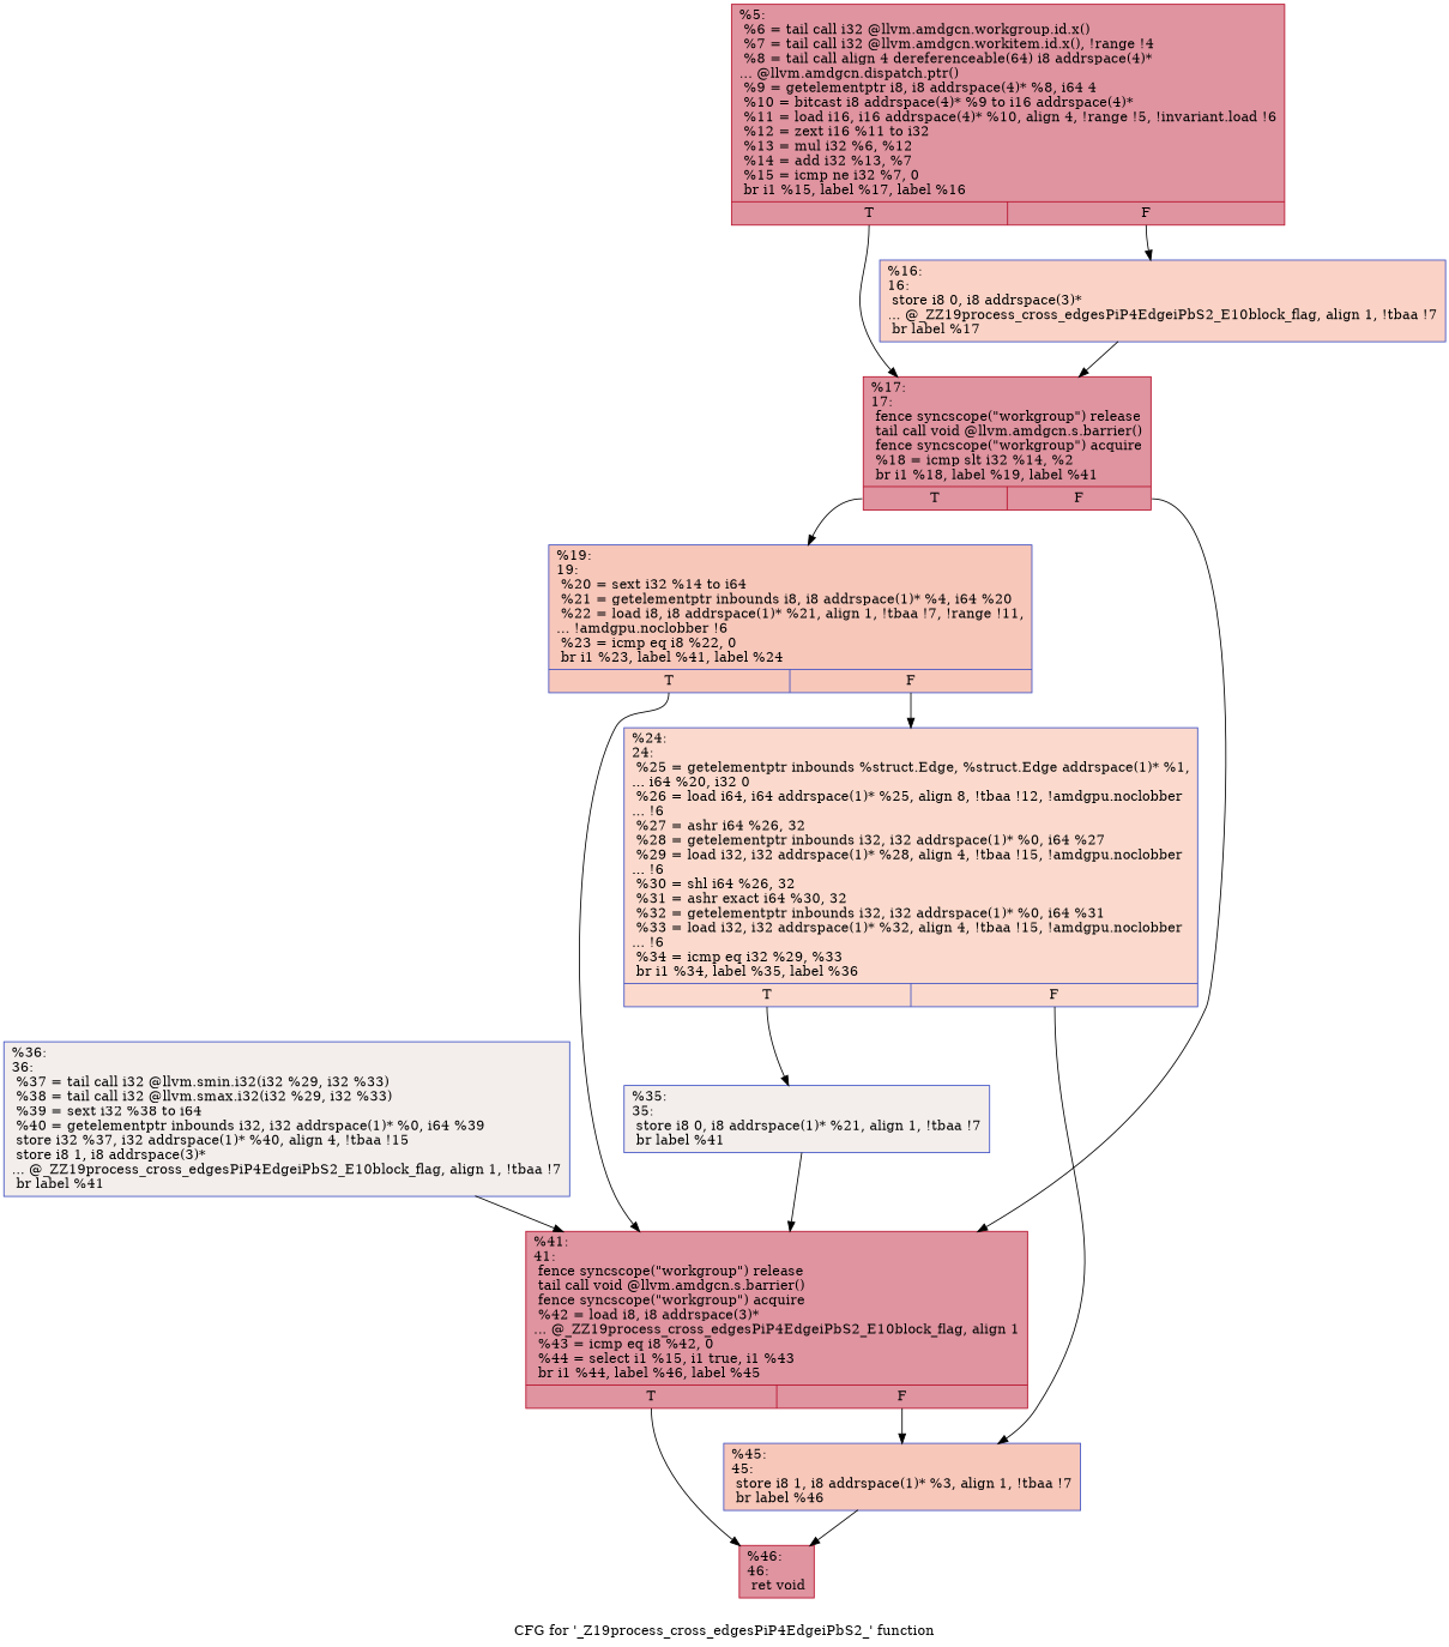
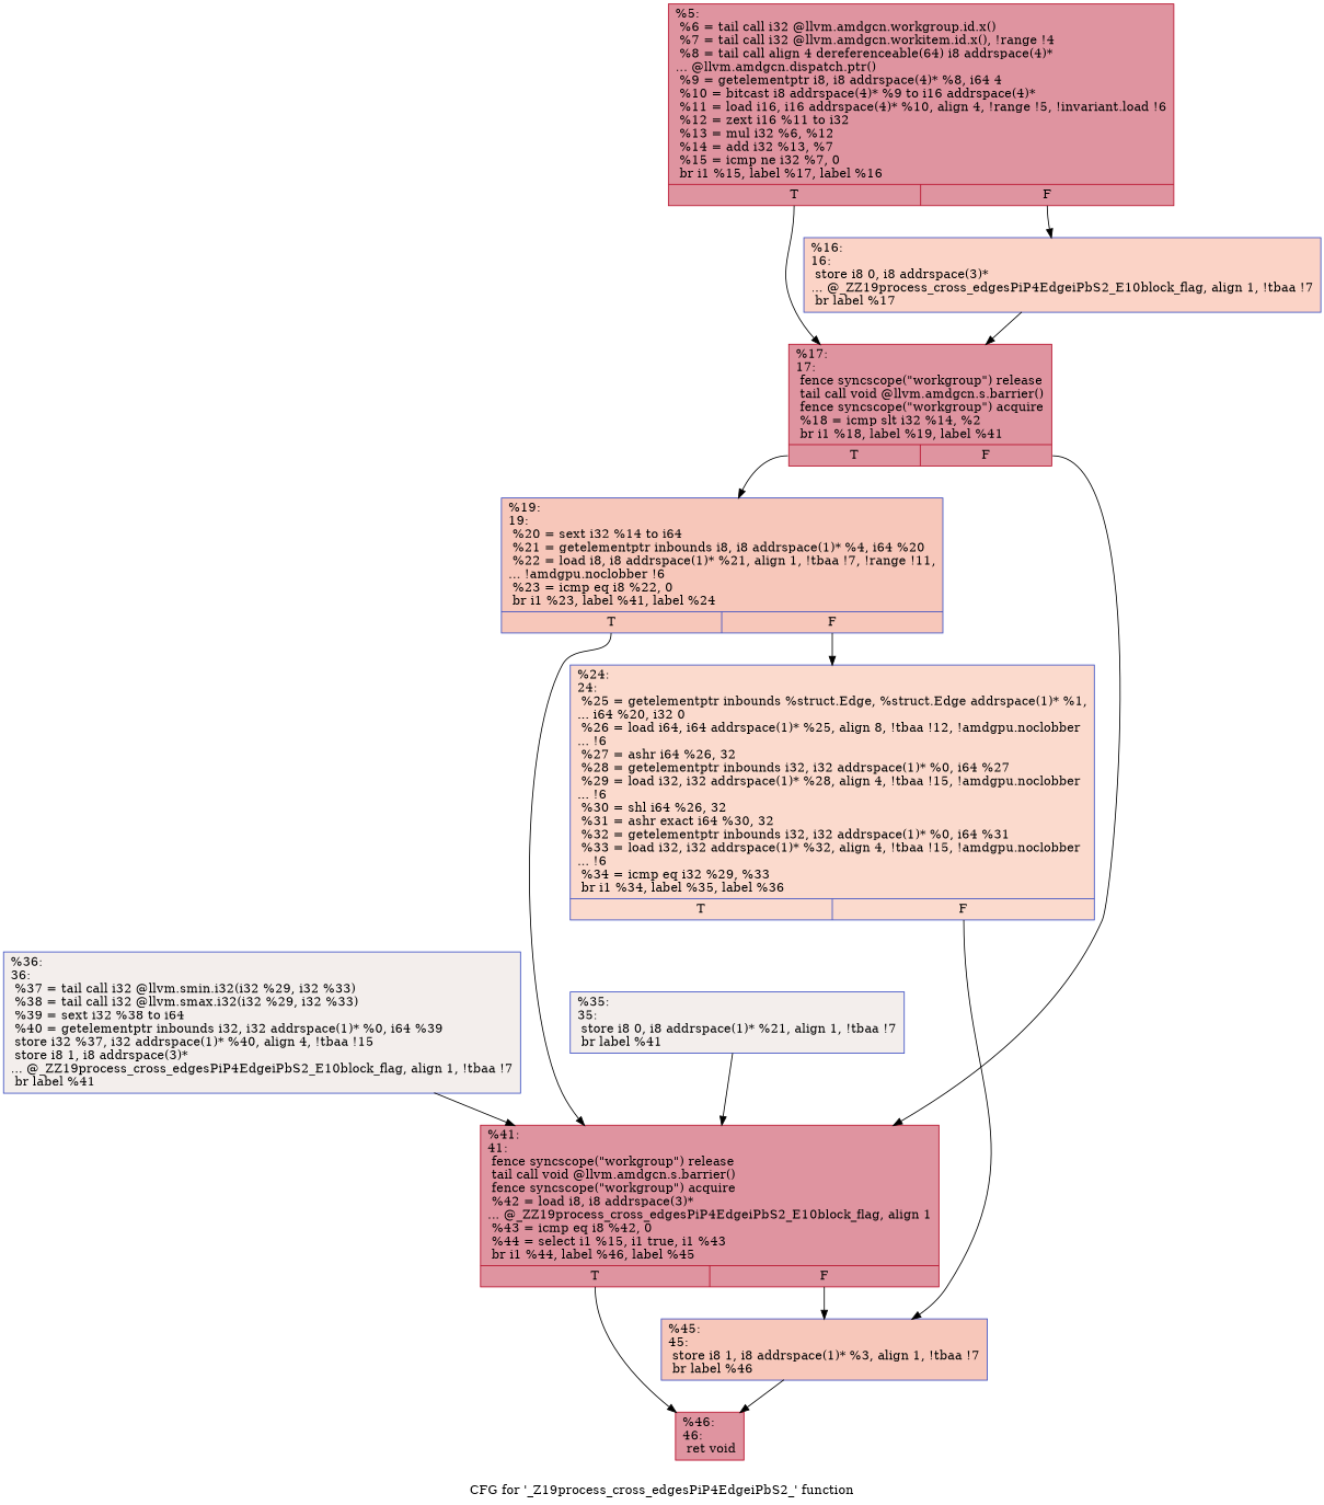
  digraph {
    label="CFG for '_Z19process_cross_edgesPiP4EdgeiPbS2_' function"
    node [color="#3d50c3ff" fillcolor="#b70d2870" shape=record style=filled]
    edge [tailport=s0]
    n1 [color="#b70d28ff" label="{%5:\l  %6 = tail call i32 @llvm.amdgcn.workgroup.id.x()\l  %7 = tail call i32 @llvm.amdgcn.workitem.id.x(), !range !4\l  %8 = tail call align 4 dereferenceable(64) i8 addrspace(4)*\l... @llvm.amdgcn.dispatch.ptr()\l  %9 = getelementptr i8, i8 addrspace(4)* %8, i64 4\l  %10 = bitcast i8 addrspace(4)* %9 to i16 addrspace(4)*\l  %11 = load i16, i16 addrspace(4)* %10, align 4, !range !5, !invariant.load !6\l  %12 = zext i16 %11 to i32\l  %13 = mul i32 %6, %12\l  %14 = add i32 %13, %7\l  %15 = icmp ne i32 %7, 0\l  br i1 %15, label %17, label %16\l|{<s0>T|<s1>F}}"]
    n2 [color="#b70d28ff" label="{%17:\l17:                                               \l  fence syncscope(\"workgroup\") release\l  tail call void @llvm.amdgcn.s.barrier()\l  fence syncscope(\"workgroup\") acquire\l  %18 = icmp slt i32 %14, %2\l  br i1 %18, label %19, label %41\l|{<s0>T|<s1>F}}"]
    n3 [fillcolor="#f59c7d70" label="{%16:\l16:                                               \l  store i8 0, i8 addrspace(3)*\l... @_ZZ19process_cross_edgesPiP4EdgeiPbS2_E10block_flag, align 1, !tbaa !7\l  br label %17\l}"]
    n4 [fillcolor="#ec7f6370" label="{%19:\l19:                                               \l  %20 = sext i32 %14 to i64\l  %21 = getelementptr inbounds i8, i8 addrspace(1)* %4, i64 %20\l  %22 = load i8, i8 addrspace(1)* %21, align 1, !tbaa !7, !range !11,\l... !amdgpu.noclobber !6\l  %23 = icmp eq i8 %22, 0\l  br i1 %23, label %41, label %24\l|{<s0>T|<s1>F}}"]
    n5 [color="#b70d28ff" label="{%41:\l41:                                               \l  fence syncscope(\"workgroup\") release\l  tail call void @llvm.amdgcn.s.barrier()\l  fence syncscope(\"workgroup\") acquire\l  %42 = load i8, i8 addrspace(3)*\l... @_ZZ19process_cross_edgesPiP4EdgeiPbS2_E10block_flag, align 1\l  %43 = icmp eq i8 %42, 0\l  %44 = select i1 %15, i1 true, i1 %43\l  br i1 %44, label %46, label %45\l|{<s0>T|<s1>F}}"]
    n6 [fillcolor="#f7ac8e70" label="{%24:\l24:                                               \l  %25 = getelementptr inbounds %struct.Edge, %struct.Edge addrspace(1)* %1,\l... i64 %20, i32 0\l  %26 = load i64, i64 addrspace(1)* %25, align 8, !tbaa !12, !amdgpu.noclobber\l... !6\l  %27 = ashr i64 %26, 32\l  %28 = getelementptr inbounds i32, i32 addrspace(1)* %0, i64 %27\l  %29 = load i32, i32 addrspace(1)* %28, align 4, !tbaa !15, !amdgpu.noclobber\l... !6\l  %30 = shl i64 %26, 32\l  %31 = ashr exact i64 %30, 32\l  %32 = getelementptr inbounds i32, i32 addrspace(1)* %0, i64 %31\l  %33 = load i32, i32 addrspace(1)* %32, align 4, !tbaa !15, !amdgpu.noclobber\l... !6\l  %34 = icmp eq i32 %29, %33\l  br i1 %34, label %35, label %36\l|{<s0>T|<s1>F}}"]
    n7 [color="#b70d28ff" label="{%46:\l46:                                               \l  ret void\l}"]
    n8 [fillcolor="#ec7f6370" label="{%45:\l45:                                               \l  store i8 1, i8 addrspace(1)* %3, align 1, !tbaa !7\l  br label %46\l}"]
    n9 [fillcolor="#e3d9d370" label="{%35:\l35:                                               \l  store i8 0, i8 addrspace(1)* %21, align 1, !tbaa !7\l  br label %41\l}"]
    n10 [fillcolor="#e3d9d370" label="{%36:\l36:                                               \l  %37 = tail call i32 @llvm.smin.i32(i32 %29, i32 %33)\l  %38 = tail call i32 @llvm.smax.i32(i32 %29, i32 %33)\l  %39 = sext i32 %38 to i64\l  %40 = getelementptr inbounds i32, i32 addrspace(1)* %0, i64 %39\l  store i32 %37, i32 addrspace(1)* %40, align 4, !tbaa !15\l  store i8 1, i8 addrspace(3)*\l... @_ZZ19process_cross_edgesPiP4EdgeiPbS2_E10block_flag, align 1, !tbaa !7\l  br label %41\l}"]
    n1 -> n2
    n1 -> n3 [tailport=s1]
    n2 -> n4
    n2 -> n5 [tailport=s1]
    n3 -> n2
    n4 -> n5
    n4 -> n6 [tailport=s1]
    n5 -> n7
    n5 -> n8 [tailport=s1]
    n6 -> n8 [tailport=s1]
-   n6 -> n9
    n8 -> n7
    n9 -> n5
    n10 -> n5
  }
